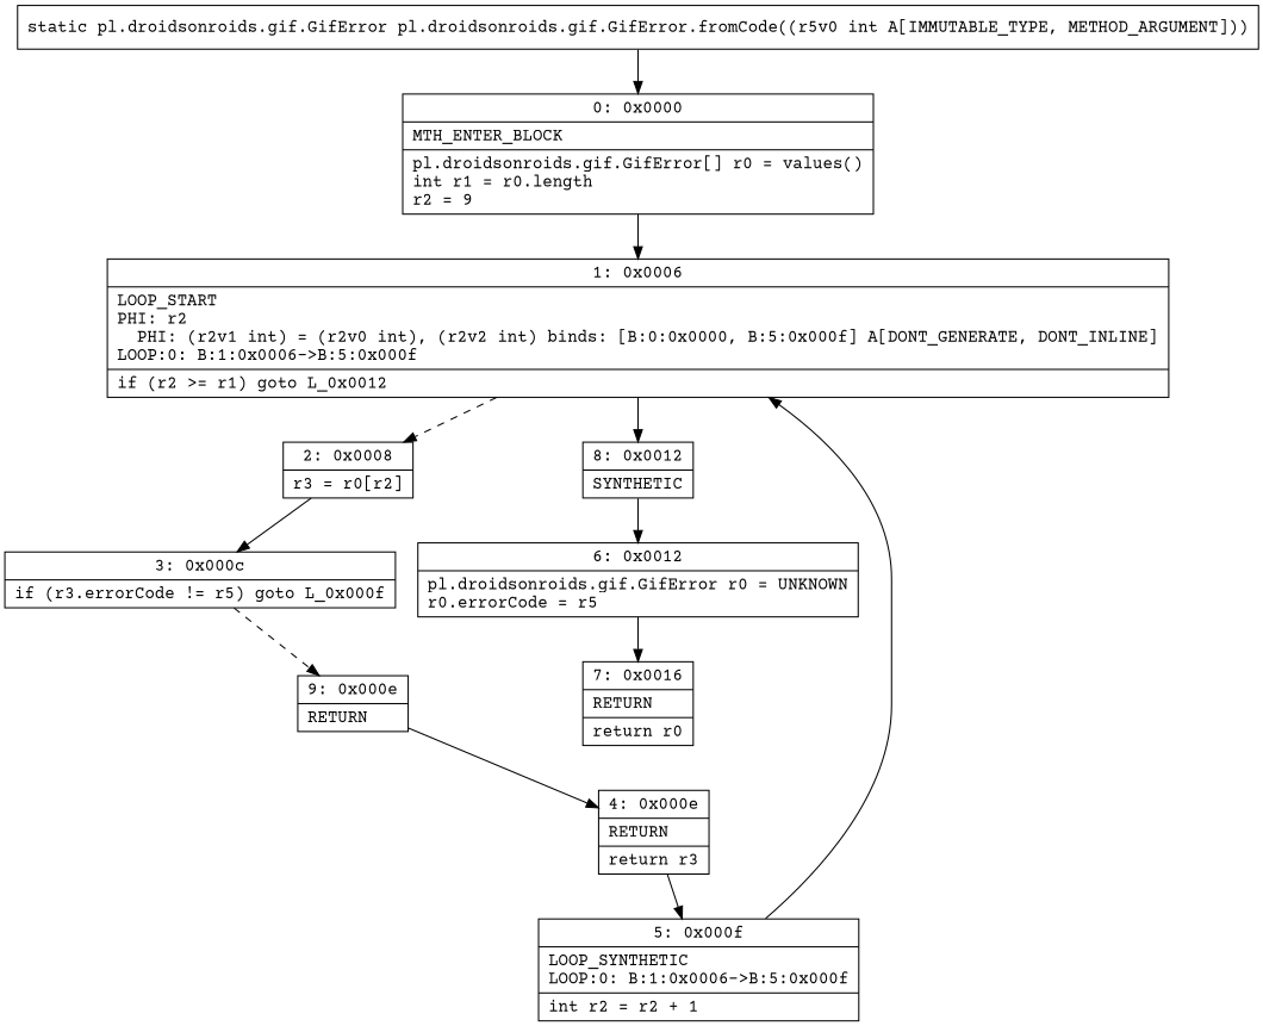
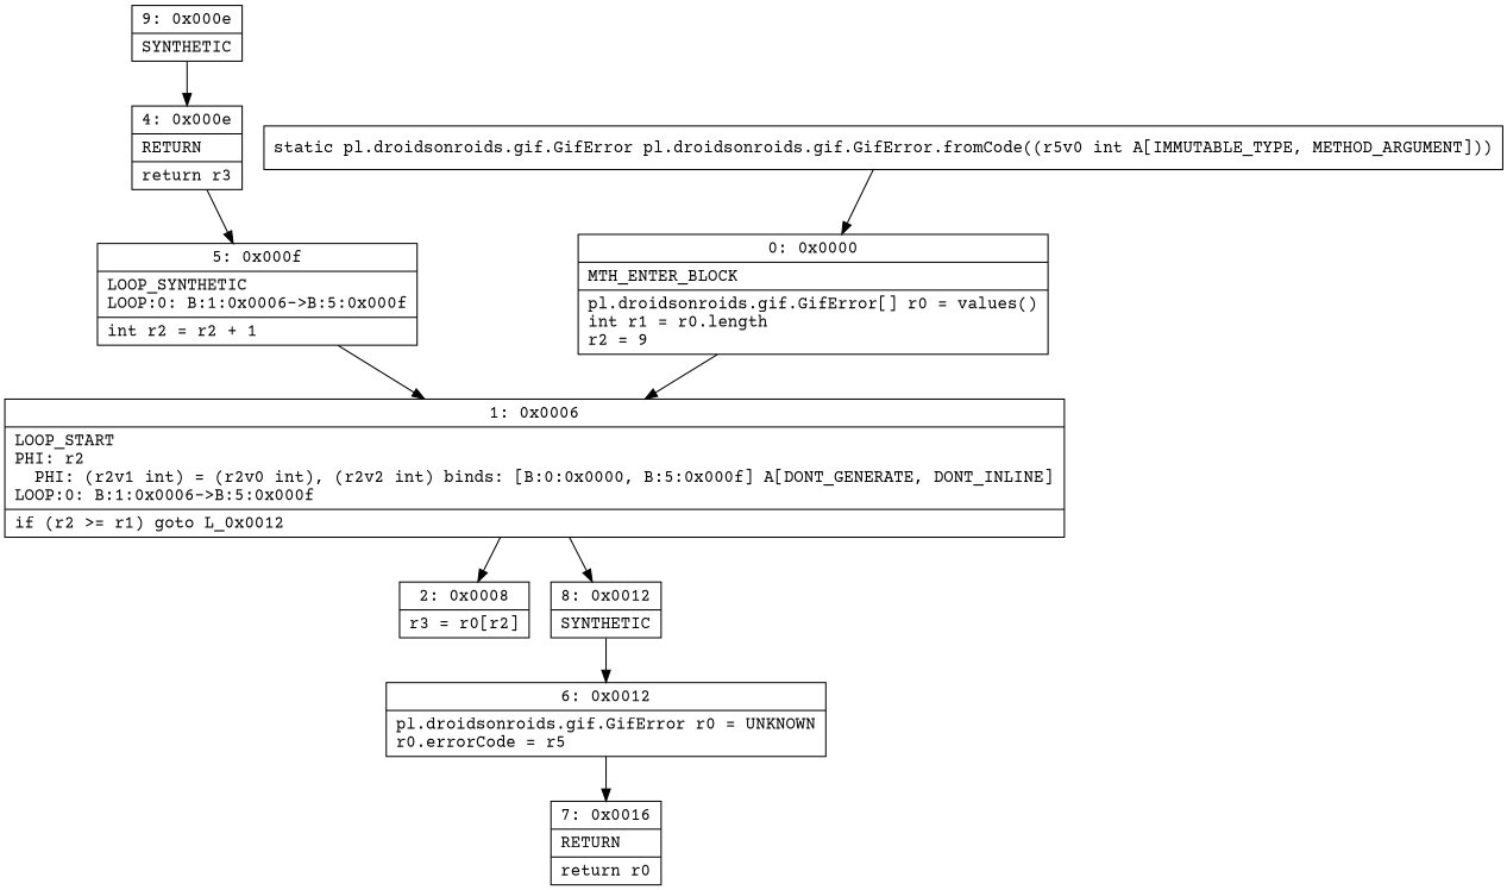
  digraph {
    fontname="Courier Prime"
    node [fontname="Courier Prime" shape=record]
    edge [fontname="Courier Prime"]
    n1 [label="{0\:\ 0x0000|MTH_ENTER_BLOCK\l|pl.droidsonroids.gif.GifError[] r0 = values()\lint r1 = r0.length\lr2 = 9\l}"]
    n2 [label="{1\:\ 0x0006|LOOP_START\lPHI: r2 \l  PHI: (r2v1 int) = (r2v0 int), (r2v2 int) binds: [B:0:0x0000, B:5:0x000f] A[DONT_GENERATE, DONT_INLINE]\lLOOP:0: B:1:0x0006\-\>B:5:0x000f\l|if (r2 \>= r1) goto L_0x0012\l}"]
    n3 [label="{2\:\ 0x0008|r3 = r0[r2]\l}"]
    n4 [label="{8\:\ 0x0012|SYNTHETIC\l}"]
-   n5 [label="{3\:\ 0x000c|if (r3.errorCode != r5) goto L_0x000f\l}"]
    n6 [label="{6\:\ 0x0012|pl.droidsonroids.gif.GifError r0 = UNKNOWN\lr0.errorCode = r5\l}"]
-   n7 [label="{9\:\ 0x000e|RETURN\l}"]
+   n7 [label="{9\:\ 0x000e|SYNTHETIC\l}"]
    n8 [label="{5\:\ 0x000f|LOOP_SYNTHETIC\lLOOP:0: B:1:0x0006\-\>B:5:0x000f\l|int r2 = r2 + 1\l}"]
    n9 [label="{4\:\ 0x000e|RETURN\l|return r3\l}"]
    n10 [label="{7\:\ 0x0016|RETURN\l|return r0\l}"]
    n11 [label="{static pl.droidsonroids.gif.GifError pl.droidsonroids.gif.GifError.fromCode((r5v0 int A[IMMUTABLE_TYPE, METHOD_ARGUMENT])) }"]
    n1 -> n2
-   n2 -> n3 [style=dashed]
+   n2 -> n3 [style=solid]
    n2 -> n4
-   n3 -> n5
    n4 -> n6
-   n5 -> n7 [style=dashed]
    n6 -> n10
    n7 -> n9
    n8 -> n2
    n9 -> n8
    n11 -> n1
  }
